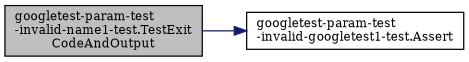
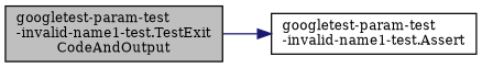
  digraph {
    rankdir=LR
    fontname="DejaVu Serif"
    node [color=black fontname="DejaVu Serif" fontsize=10 shape=record]
    n1 [fillcolor=grey75 fontcolor=black height=0.2 label="googletest-param-test\l-invalid-name1-test.TestExit\lCodeAndOutput" style=filled width=0.4]
-   n2 [height=0.2 label="googletest-param-test\l-invalid-googletest1-test.Assert" width=0.4]
+   n2 [height=0.2 label="googletest-param-test\l-invalid-name1-test.Assert" width=0.4]
    n1 -> n2 [color=midnightblue fontname="DejaVu Serif" fontsize=10 labelfontname=Helvetica labelfontsize=10 style=solid]
  }
